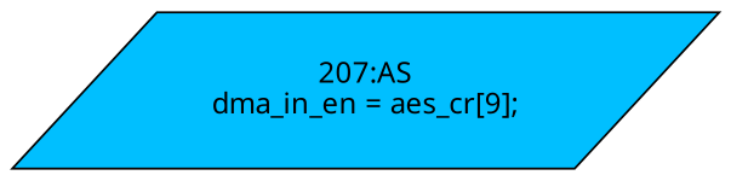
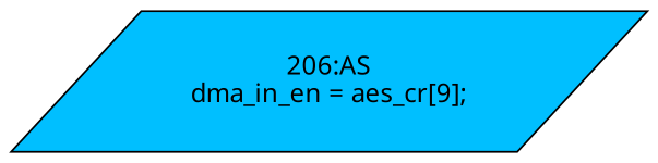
  strict digraph {
    fontname="Noto Sans"
-   n1 [ast="<pyverilog.vparser.ast.Assign object at 0x7fea05ff5450>" def_var="['dma_in_en']" fillcolor=deepskyblue label="207:AS\ndma_in_en = aes_cr[9];" statements="[]" style=filled typ=Assign use_var="['aes_cr']" shape=parallelogram fontname="Noto Sans"]
+   n1 [ast="<pyverilog.vparser.ast.Assign object at 0x7fea05ff5450>" def_var="['dma_in_en']" fillcolor=deepskyblue label="206:AS\ndma_in_en = aes_cr[9];" statements="[]" style=filled typ=Assign use_var="['aes_cr']" shape=parallelogram fontname="Noto Sans"]
  }
